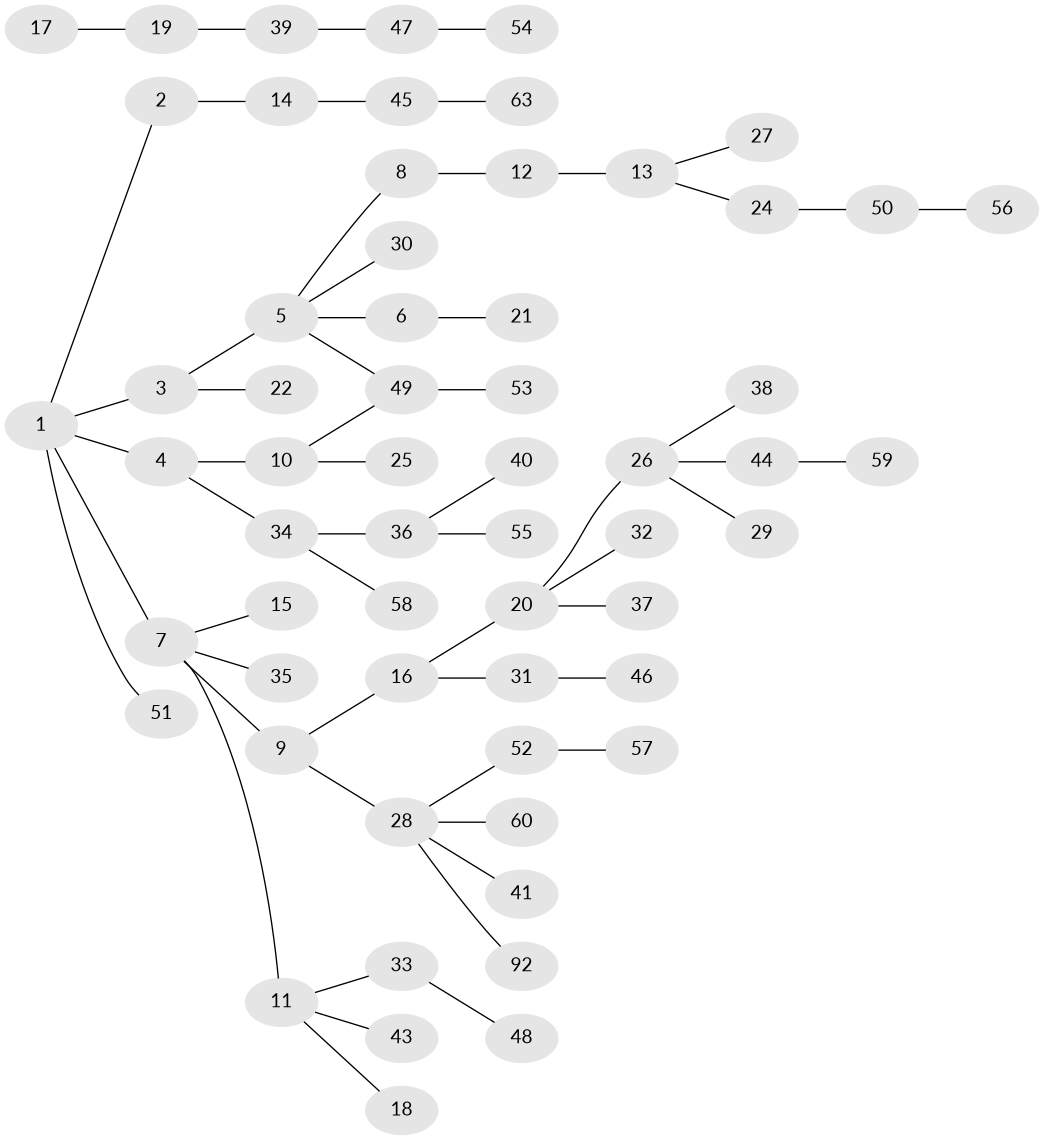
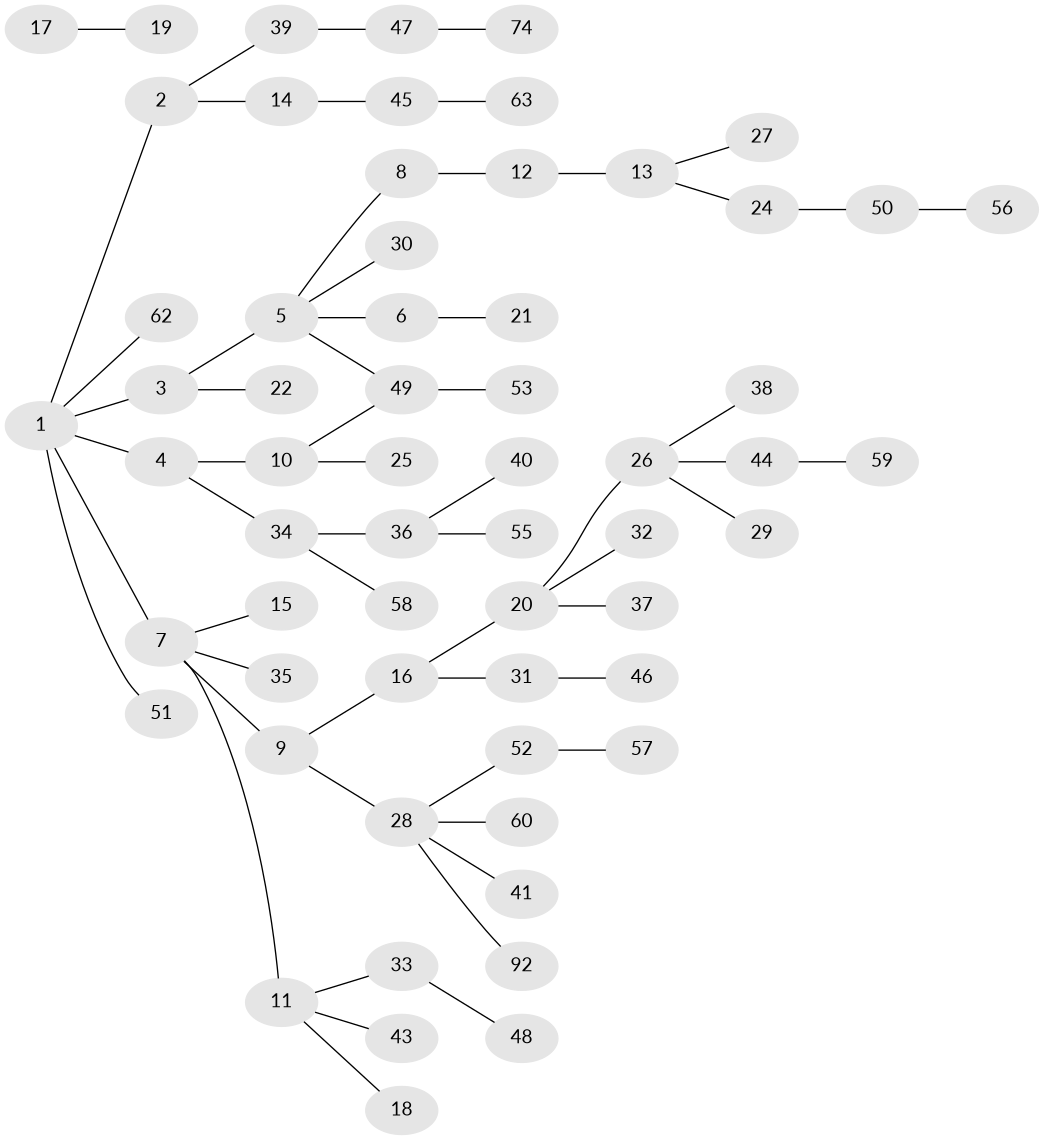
  graph {
    fontname=Lato
    rankdir=LR
    node [color=gray90 fontname=Lato style=filled]
    edge [fontname=Lato]
    1
    2
    3
    4
    7
    51
+   62
    14
    39
    5
    22
    10
    34
    9
    11
    15
    35
    45
    47
    6
    8
    30
    49
    25
    36
    58
    21
    12
    53
    16
    28
    18
    33
    43
    13
    20
    31
    41
    n39 [label=92]
    52
    60
    17
    19
    48
    24
    27
    50
    63
    26
    32
    37
    46
    29
    38
    44
    56
    59
    57
    40
    55
-   54
+   54 [label=74]
    1 -- 2
    1 -- 3
    1 -- 4
    1 -- 7
    1 -- 51
+   1 -- 62
    2 -- 14
-   19 -- 39
+   2 -- 39
    3 -- 5
    3 -- 22
    4 -- 10
    4 -- 34
    7 -- 9
    7 -- 11
    7 -- 15
    7 -- 35
    14 -- 45
    39 -- 47
    5 -- 6
    5 -- 8
    5 -- 30
    5 -- 49
    10 -- 49
    10 -- 25
    34 -- 36
    34 -- 58
    9 -- 16
    9 -- 28
    11 -- 18
    11 -- 33
    11 -- 43
    45 -- 63
    47 -- 54
    6 -- 21
    8 -- 12
    49 -- 53
    36 -- 40
    36 -- 55
    12 -- 13
    16 -- 20
    16 -- 31
    28 -- 41
    28 -- n39
    28 -- 52
    28 -- 60
    33 -- 48
    13 -- 24
    13 -- 27
    20 -- 26
    20 -- 32
    20 -- 37
    31 -- 46
    52 -- 57
    17 -- 19
    24 -- 50
    50 -- 56
    26 -- 29
    26 -- 38
    26 -- 44
    44 -- 59
  }
